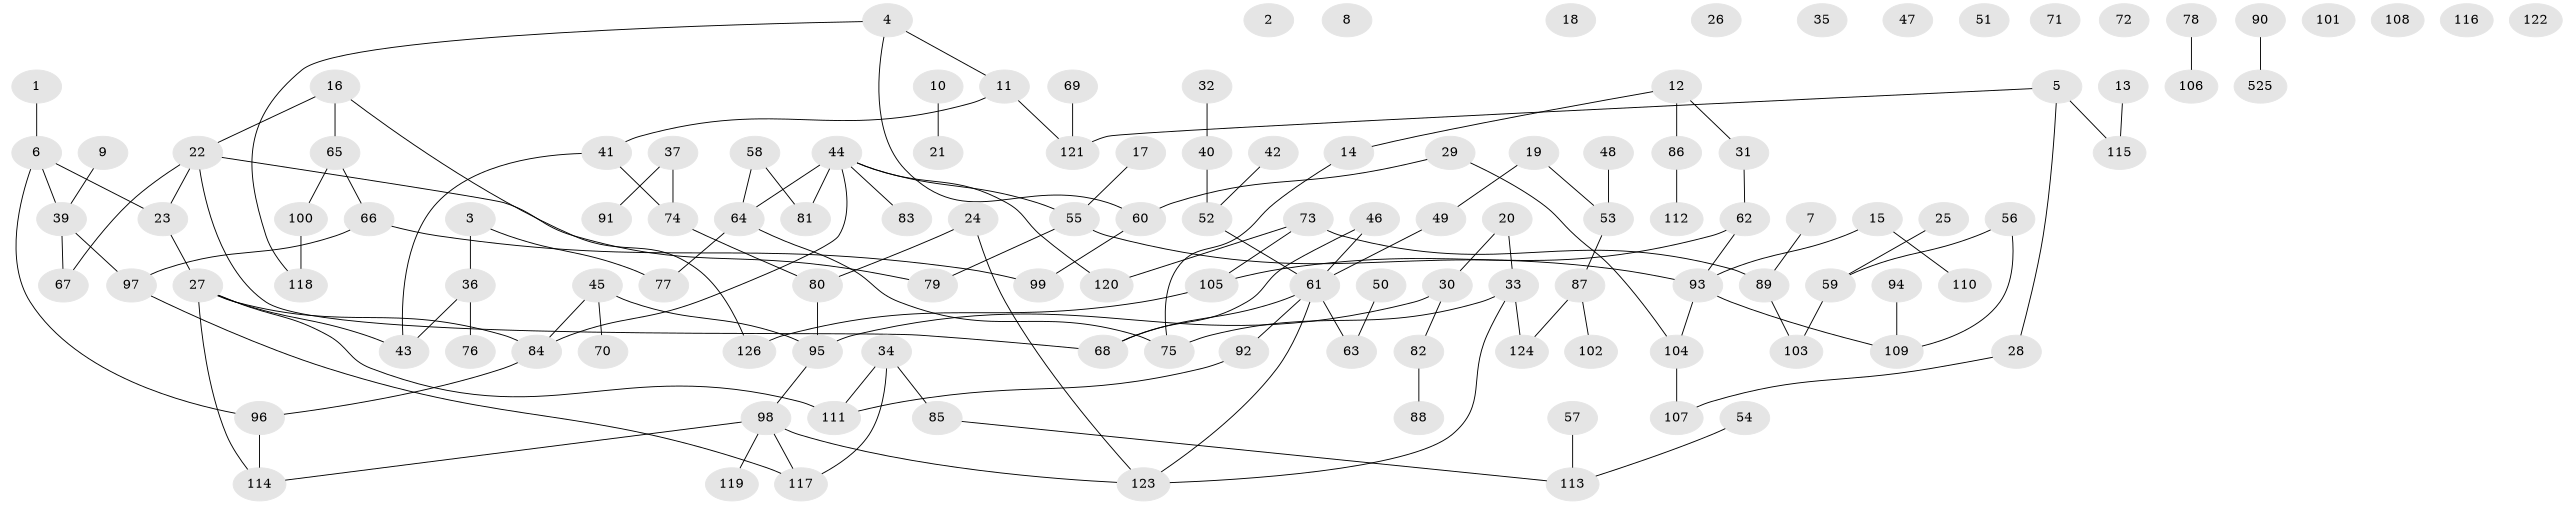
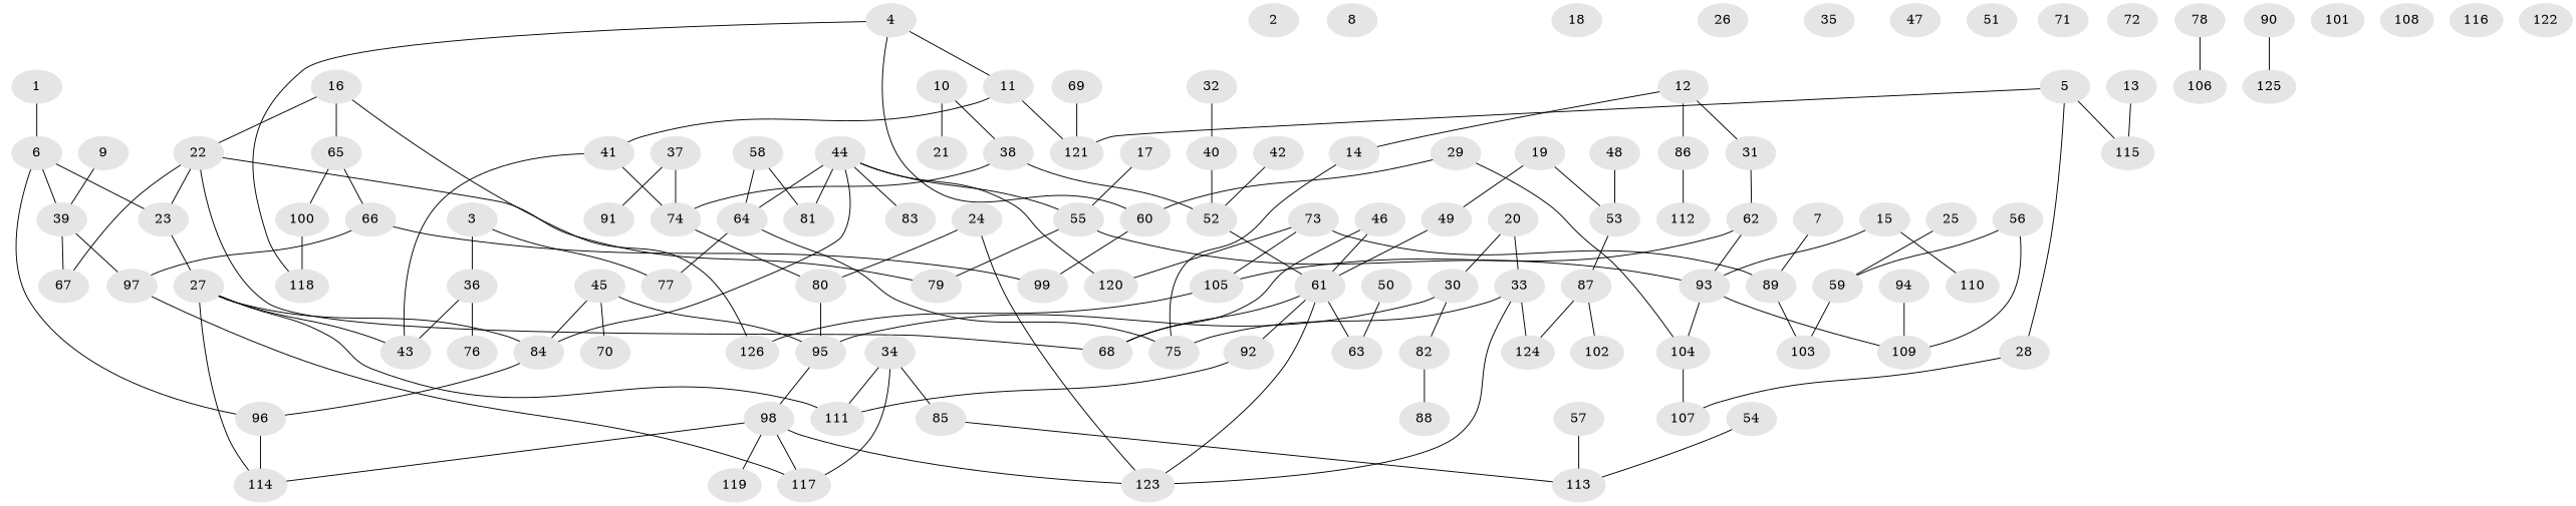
  graph {
    node [color=gray90 style=filled]
    1
    6
    23
    39
    96
    2
    3
    36
    77
    43
    76
    4
    11
    60
    118
    121
    41
    99
    5
    28
    115
    107
    27
    67
    97
    114
    7
    89
    103
    8
    9
    10
    21
+   38
    74
    52
    12
    14
    31
    86
    75
    62
    53
    87
    112
    13
    15
    93
    110
    104
    109
    16
    22
    65
    126
    68
    79
    66
    100
    17
    55
    18
    19
    49
    61
    20
    30
    33
    82
    95
    123
    124
    84
    111
    24
    80
    25
    59
    26
    29
    88
    98
    105
    32
    40
    34
    85
    117
    113
    35
    37
    91
    42
    44
    64
    81
    83
    120
    45
    70
    46
    63
    92
    47
    48
    50
    51
    102
    54
    56
    57
    58
    69
    71
    72
    73
    78
    106
    90
-   125 [label=525]
+   125
    94
    119
    101
    108
    116
    122
    1 -- 6
    6 -- 23
    6 -- 39
    6 -- 96
    23 -- 27
    39 -- 67
    39 -- 97
    96 -- 114
    3 -- 36
    3 -- 77
    36 -- 43
    36 -- 76
    4 -- 11
    4 -- 60
    4 -- 118
    11 -- 121
    11 -- 41
    60 -- 99
    41 -- 43
    41 -- 74
    5 -- 121
    5 -- 28
    5 -- 115
    28 -- 107
    27 -- 43
    27 -- 114
    27 -- 84
    27 -- 111
    97 -- 117
    7 -- 89
    89 -- 103
    9 -- 39
    10 -- 21
+   10 -- 38
+   38 -- 74
+   38 -- 52
    74 -- 80
    52 -- 61
    12 -- 14
    12 -- 31
    12 -- 86
    14 -- 75
    31 -- 62
    86 -- 112
    62 -- 93
    62 -- 105
    53 -- 87
    87 -- 124
    87 -- 102
    13 -- 115
    15 -- 93
    15 -- 110
    93 -- 104
    93 -- 109
    104 -- 107
    16 -- 22
    16 -- 65
    16 -- 126
    22 -- 23
    22 -- 67
    22 -- 68
    22 -- 79
    65 -- 66
    65 -- 100
    66 -- 99
    66 -- 97
    100 -- 118
    17 -- 55
    55 -- 93
    55 -- 79
    19 -- 53
    19 -- 49
    49 -- 61
    61 -- 68
    61 -- 123
    61 -- 63
    61 -- 92
    20 -- 30
    20 -- 33
    30 -- 82
    30 -- 95
    33 -- 75
    33 -- 123
    33 -- 124
    82 -- 88
    95 -- 98
    84 -- 96
    24 -- 123
    24 -- 80
    80 -- 95
    25 -- 59
    59 -- 103
    29 -- 60
    29 -- 104
    98 -- 114
    98 -- 123
    98 -- 117
    98 -- 119
    105 -- 126
    32 -- 40
    40 -- 52
    34 -- 111
    34 -- 85
    34 -- 117
    85 -- 113
    37 -- 74
    37 -- 91
    42 -- 52
    44 -- 55
    44 -- 84
    44 -- 64
    44 -- 81
    44 -- 83
    44 -- 120
    64 -- 77
    64 -- 75
    45 -- 95
    45 -- 84
    45 -- 70
    46 -- 68
    46 -- 61
    92 -- 111
    48 -- 53
    50 -- 63
    54 -- 113
    56 -- 109
    56 -- 59
    57 -- 113
    58 -- 64
    58 -- 81
    69 -- 121
    73 -- 89
    73 -- 105
    73 -- 120
    78 -- 106
    90 -- 125
    94 -- 109
  }
